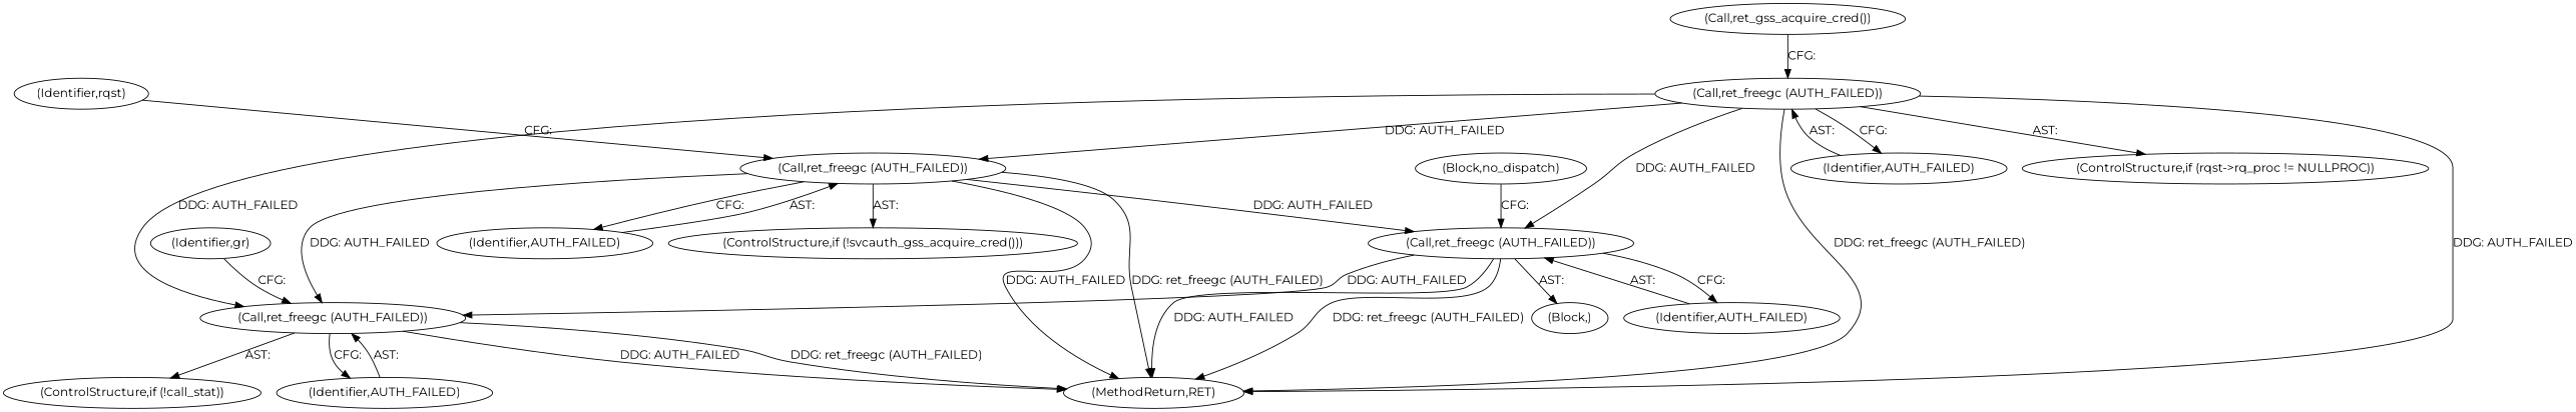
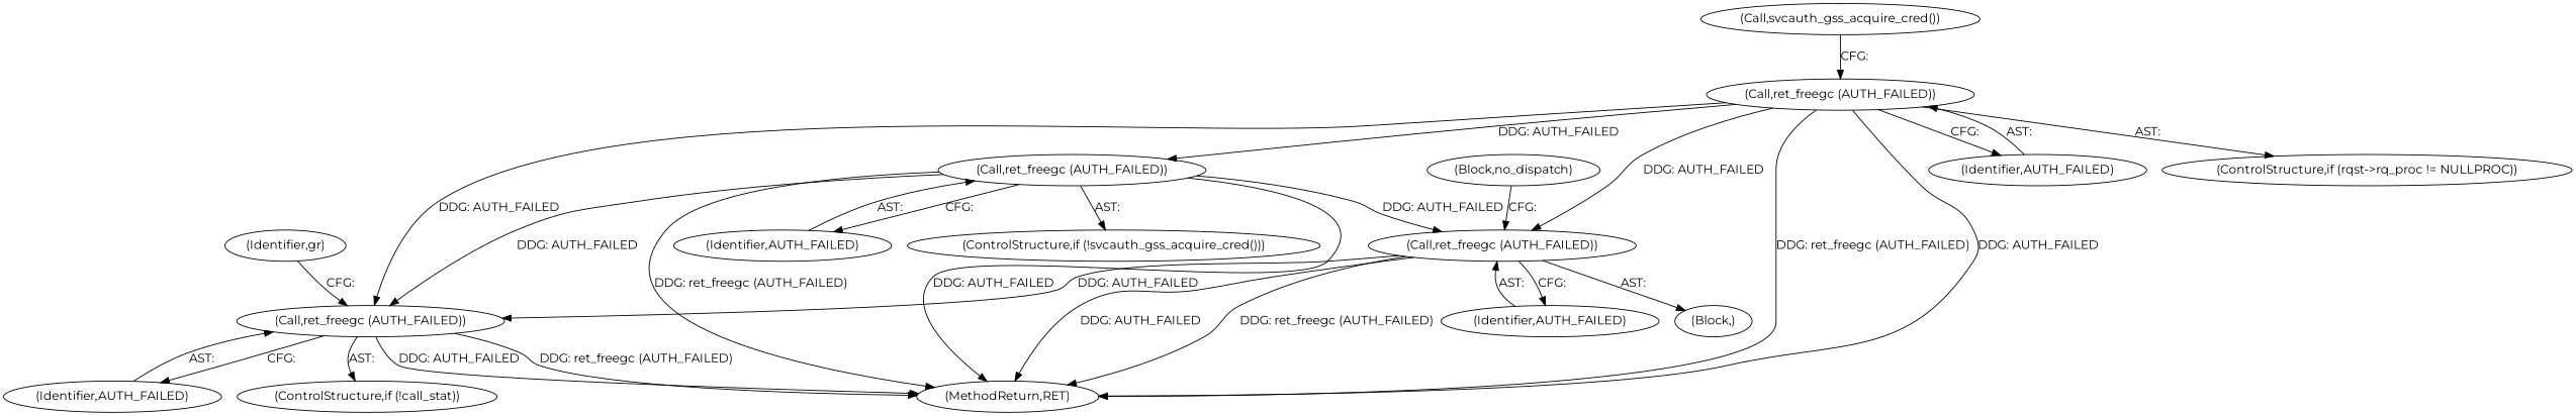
  digraph {
    fontname=Montserrat
    node [fontname=Montserrat]
    edge [fontname=Montserrat]
    n1 [label="(Call,ret_freegc (AUTH_FAILED))"]
    n2 [label="(Call,ret_freegc (AUTH_FAILED))"]
    n3 [label="(Call,ret_freegc (AUTH_FAILED))"]
    n4 [label="(MethodReturn,RET)"]
    n5 [label="(Identifier,AUTH_FAILED)"]
    n6 [label="(ControlStructure,if (!svcauth_gss_acquire_cred()))"]
    n7 [label="(Block,)"]
    n8 [label="(Identifier,AUTH_FAILED)"]
    n9 [label="(Identifier,AUTH_FAILED)"]
    n10 [label="(ControlStructure,if (!call_stat))"]
    n11 [label="(Call,ret_freegc (AUTH_FAILED))"]
    n12 [label="(Identifier,AUTH_FAILED)"]
    n13 [label="(ControlStructure,if (rqst->rq_proc != NULLPROC))"]
    n14 [label="(Block,no_dispatch)"]
-   n15 [label="(Identifier,rqst)"]
    n16 [label="(Identifier,gr)"]
-   n17 [label="(Call,ret_gss_acquire_cred())"]
+   n17 [label="(Call,svcauth_gss_acquire_cred())"]
    n1 -> n2 [label="DDG: AUTH_FAILED"]
    n1 -> n3 [label="DDG: AUTH_FAILED"]
    n1 -> n4 [label="DDG: ret_freegc (AUTH_FAILED)"]
    n1 -> n4 [label="DDG: AUTH_FAILED"]
    n1 -> n5 [label="CFG: "]
    n1 -> n6 [label="AST: "]
    n2 -> n3 [label="DDG: AUTH_FAILED"]
    n2 -> n4 [label="DDG: ret_freegc (AUTH_FAILED)"]
    n2 -> n4 [label="DDG: AUTH_FAILED"]
    n2 -> n7 [label="AST: "]
    n2 -> n8 [label="CFG: "]
    n3 -> n4 [label="DDG: AUTH_FAILED"]
    n3 -> n4 [label="DDG: ret_freegc (AUTH_FAILED)"]
    n3 -> n9 [label="CFG: "]
    n3 -> n10 [label="AST: "]
    n5 -> n1 [label="AST: "]
    n8 -> n2 [label="AST: "]
    n9 -> n3 [label="AST: "]
    n11 -> n1 [label="DDG: AUTH_FAILED"]
    n11 -> n2 [label="DDG: AUTH_FAILED"]
    n11 -> n3 [label="DDG: AUTH_FAILED"]
    n11 -> n4 [label="DDG: ret_freegc (AUTH_FAILED)"]
    n11 -> n4 [label="DDG: AUTH_FAILED"]
    n11 -> n12 [label="CFG: "]
    n11 -> n13 [label="AST: "]
    n12 -> n11 [label="AST: "]
    n14 -> n2 [label="CFG: "]
-   n15 -> n1 [label="CFG: "]
    n16 -> n3 [label="CFG: "]
    n17 -> n11 [label="CFG: "]
  }
